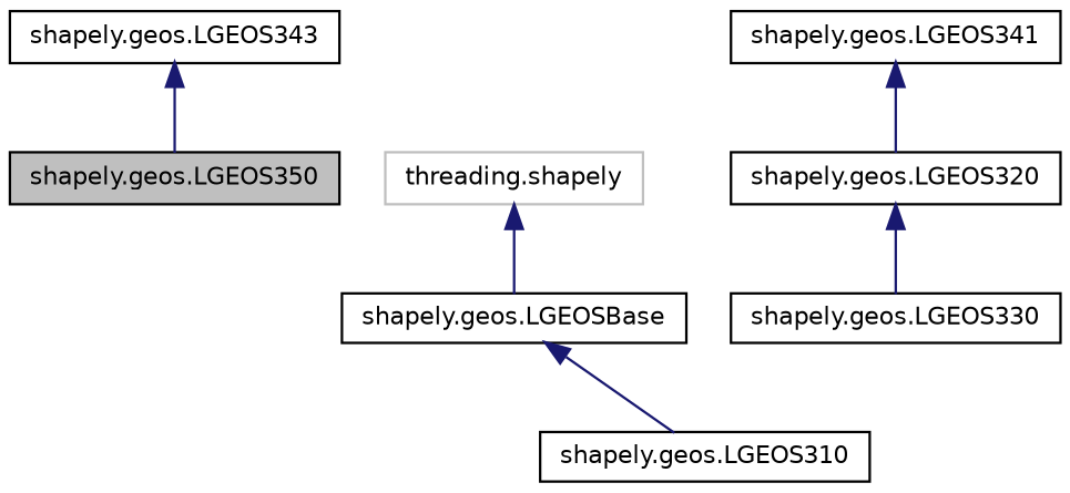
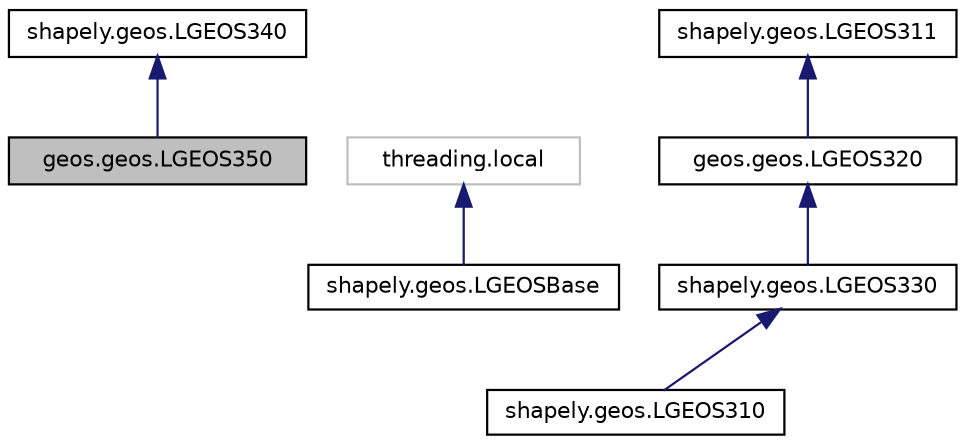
  digraph {
    node [color=black fillcolor=white fontname=Helvetica fontsize=10 shape=record style=filled]
    edge [color=midnightblue dir=back fontname=Helvetica fontsize=10 labelfontname=Helvetica labelfontsize=10 style=solid]
-   n1 [fillcolor=grey75 fontcolor=black height=0.2 label="shapely.geos.LGEOS350" width=0.4]
-   n2 [height=0.2 label="shapely.geos.LGEOS343" width=0.4]
+   n1 [fillcolor=grey75 fontcolor=black height=0.2 label="geos.geos.LGEOS350" width=0.4]
+   n2 [height=0.2 label="shapely.geos.LGEOS340" width=0.4]
    n3 [height=0.2 label="shapely.geos.LGEOS330" width=0.4]
-   n4 [height=0.2 label="shapely.geos.LGEOS320" width=0.4]
-   n5 [height=0.2 label="shapely.geos.LGEOS341" width=0.4]
+   n4 [height=0.2 label="geos.geos.LGEOS320" width=0.4]
+   n5 [height=0.2 label="shapely.geos.LGEOS311" width=0.4]
    n6 [height=0.2 label="shapely.geos.LGEOS310" width=0.4]
    n7 [height=0.2 label="shapely.geos.LGEOSBase" width=0.4]
-   n8 [color=grey75 height=0.2 label="threading.shapely" width=0.4]
+   n8 [color=grey75 height=0.2 label="threading.local" width=0.4]
    n2 -> n1
    n4 -> n3
    n5 -> n4
-   n7 -> n6
+   n3 -> n6
    n8 -> n7
  }
